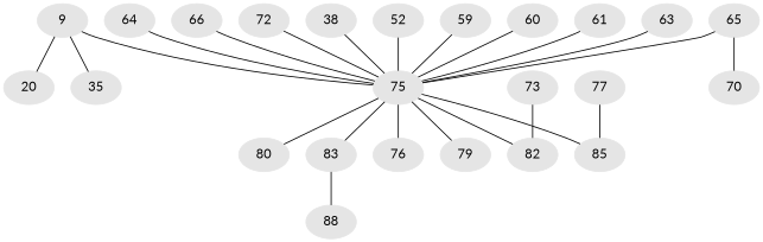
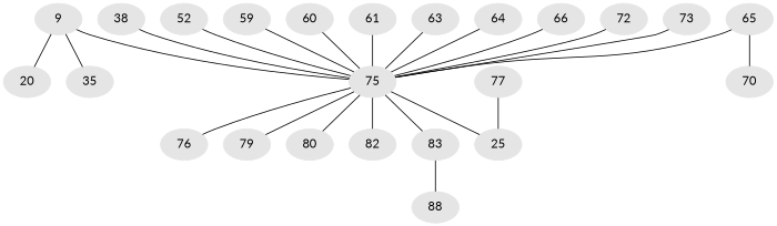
  graph {
    fontname=Lato
    node [color=gray90 fontname=Lato style=filled]
    edge [fontname=Lato]
    9 [super="+3"]
    20
    35
    75 [super="+62+57+7+2+4+6+8+17+19+24+29+33+37+38+40+44+46"]
    76 [super="+23+71"]
    79 [super="+43+74"]
    80 [super="+15"]
    82 [super="+68+81"]
    83 [super="+67"]
-   85
+   85 [label=25]
    n11 [label=38]
    52
    59
    60
    61 [super="+45"]
    63
    64
    65 [super="+54"]
    70
    66
    72
    73
    n23 [label=88]
    77
    9 -- 20
    9 -- 35
    9 -- 75 [weight=4]
    75 -- 76
    75 -- 79 [weight=2]
    75 -- 80
    75 -- 82 [weight=2]
    75 -- 83 [weight=4]
    75 -- 85
    83 -- n23
    n11 -- 75
    52 -- 75
    59 -- 75
    60 -- 75
    61 -- 75 [weight=2]
    63 -- 75
    64 -- 75
    65 -- 75 [weight=3]
    65 -- 70
    66 -- 75
    72 -- 75
-   73 -- 82
+   73 -- 75
    77 -- 85
  }
